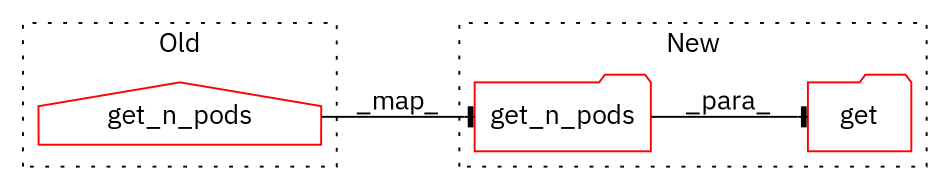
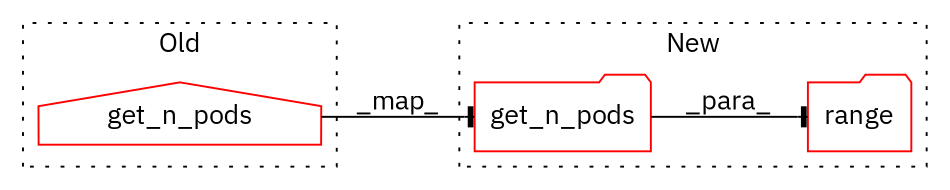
  digraph {
    rankdir=LR
    fontname="IBM Plex Sans"
    node [a=32 l="11,1" shape=folder color=red fontname="IBM Plex Sans"]
    edge [arrowhead=tee fontname="IBM Plex Sans"]
    n1 [label=get_n_pods s="700,726"]
-   n2 [l="6,1" label=get s="689,727"]
+   n2 [l="6,1" label=range s="689,727"]
    n3 [label=get_n_pods s="694,720" shape=house]
    subgraph cluster_1 {
      label=New
      style=dotted
      n1
      n2
    }
    subgraph cluster_2 {
      label=Old
      style=dotted
      n3
    }
    n1 -> n2 [label=_para_]
    n3 -> n1 [label=_map_]
  }
